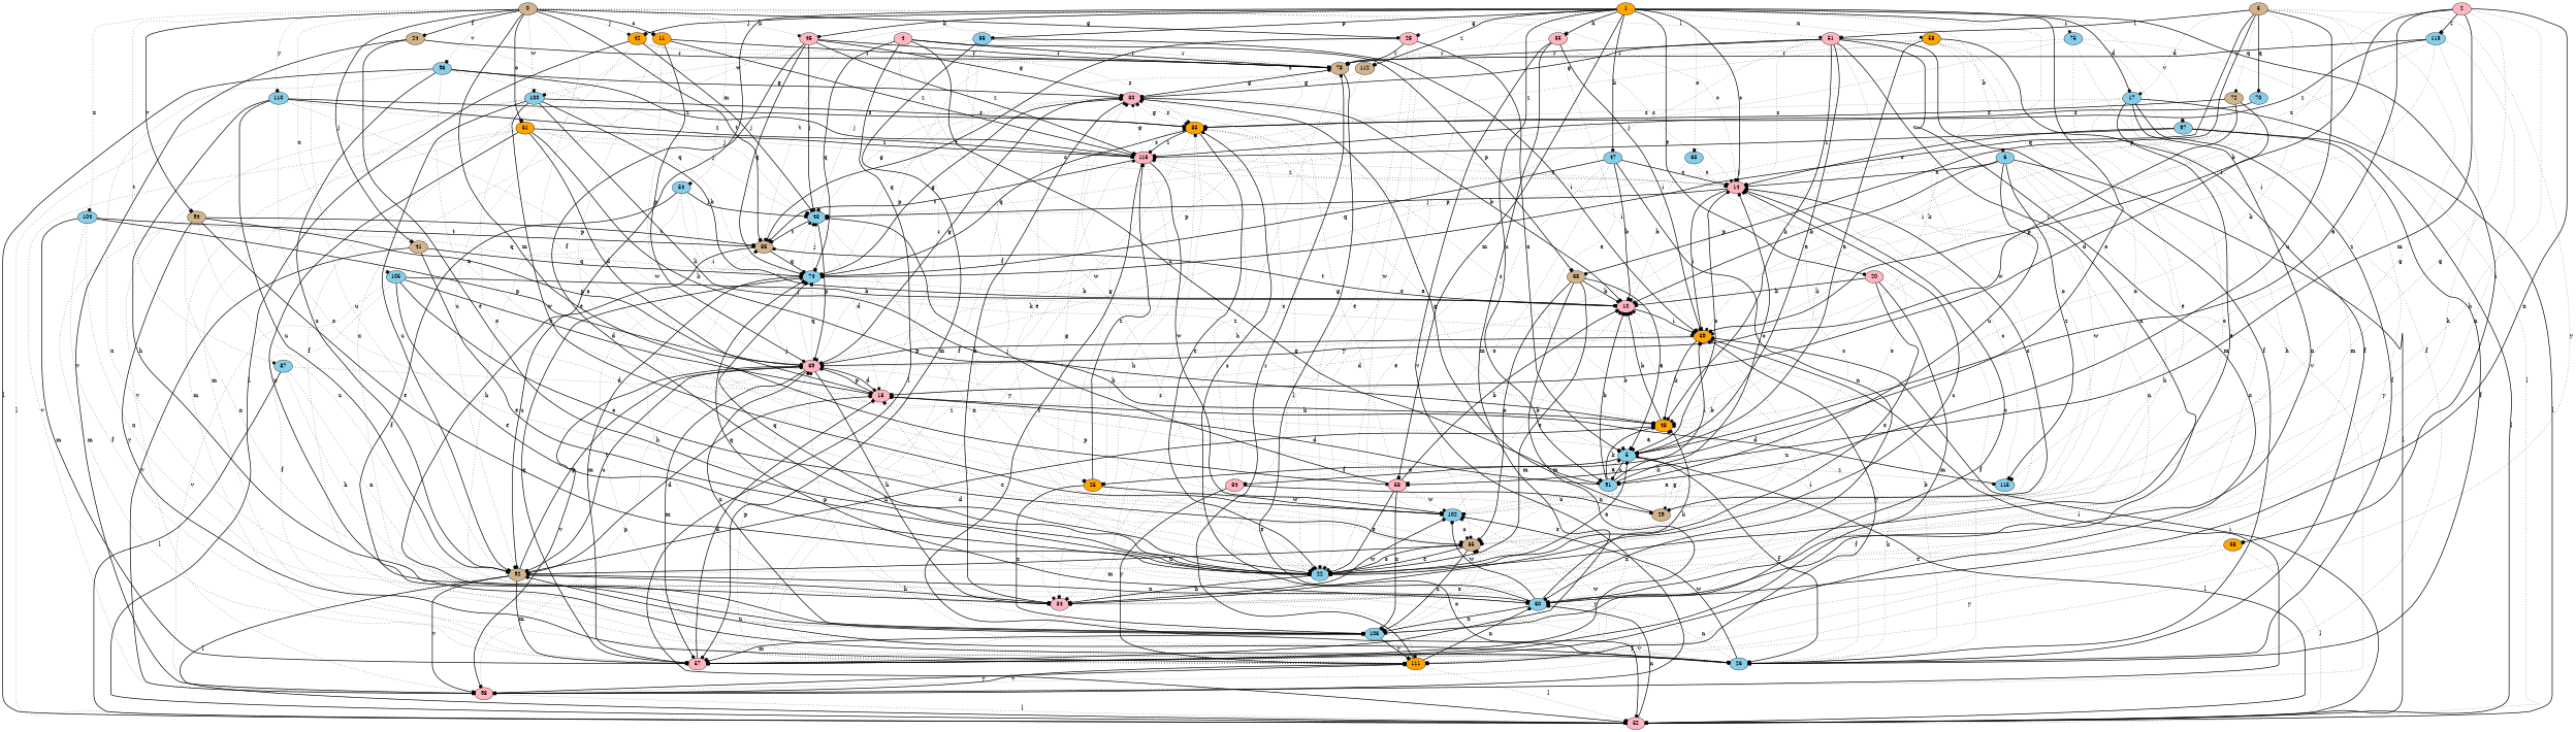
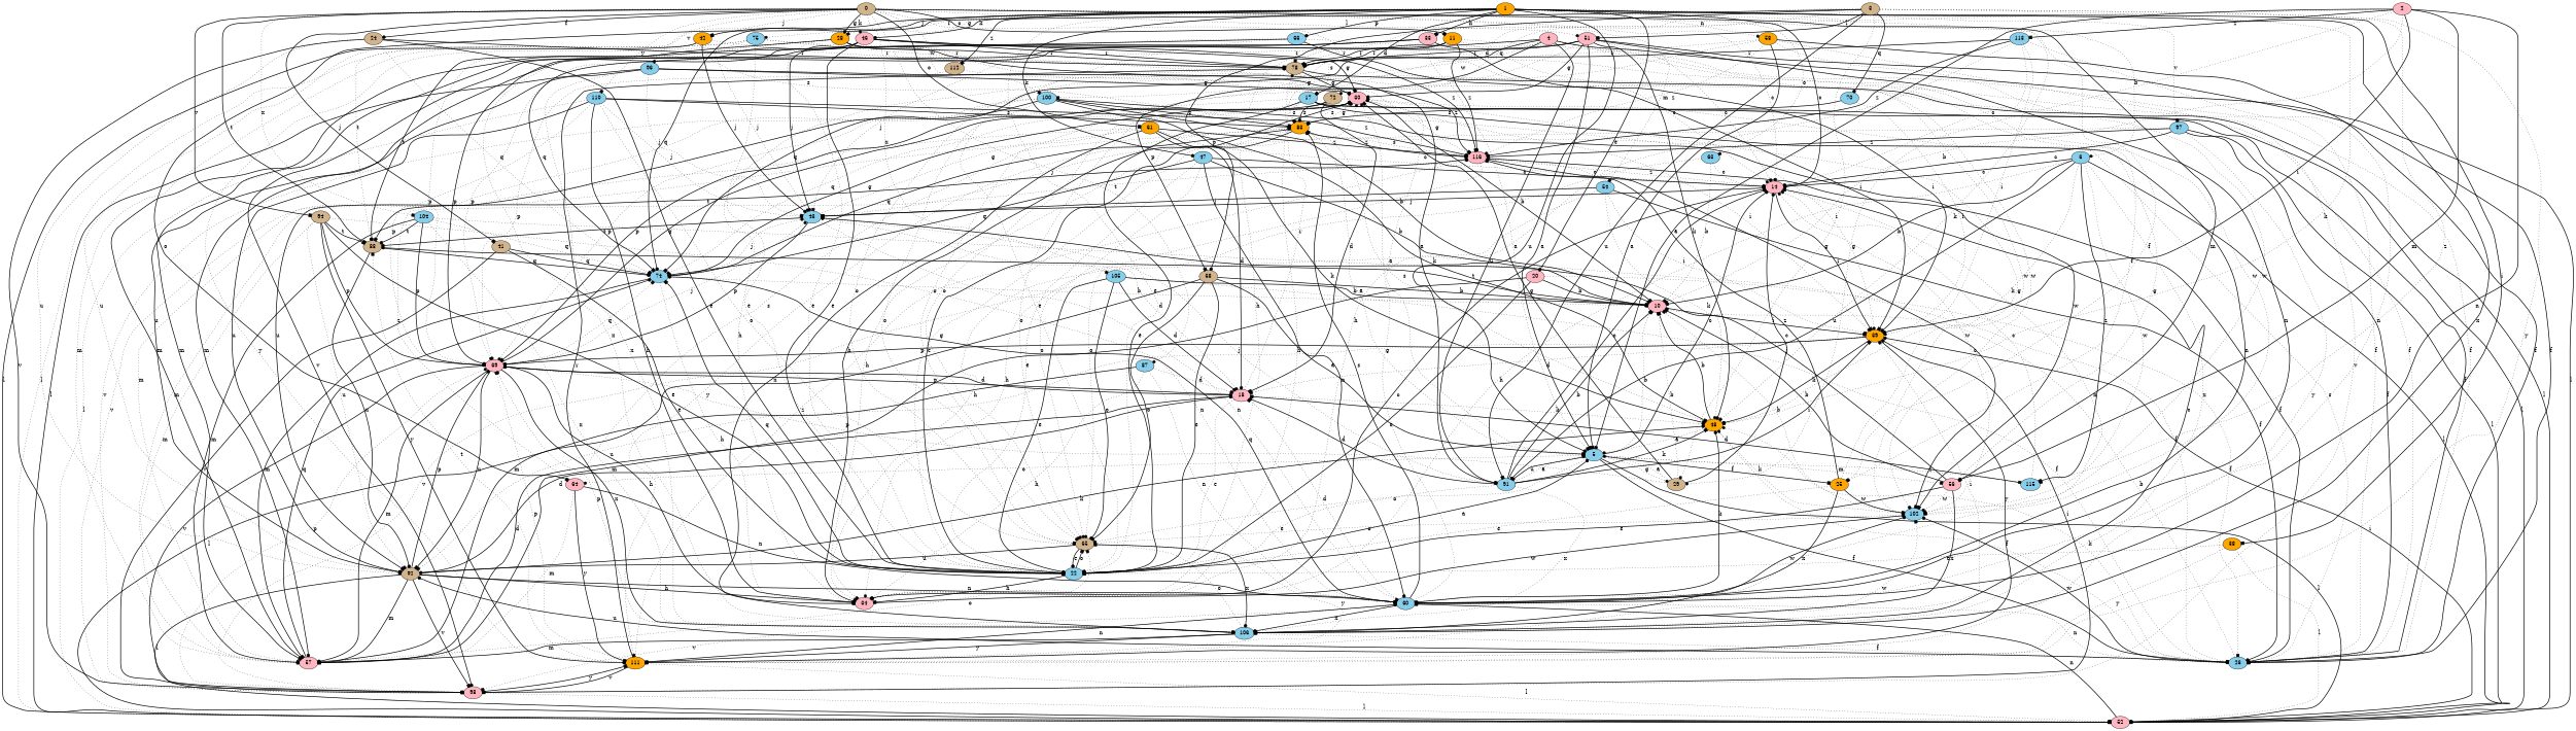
  strict digraph {
    node [fillcolor=skyblue style=filled]
    edge [arrowhead=box style=bold]
    0 [fillcolor=tan]
    11 [fillcolor=orange]
    14 [fillcolor=lightpink]
    24 [fillcolor=tan]
    25 [fillcolor=orange]
-   28 [fillcolor=lightpink]
+   28 [fillcolor=orange]
    41 [fillcolor=tan]
    42 [fillcolor=orange]
    46 [fillcolor=lightpink]
    51 [fillcolor=lightpink]
    54
    56 [fillcolor=lightpink]
    61 [fillcolor=orange]
    83 [fillcolor=orange]
    87
    88 [fillcolor=tan]
    94 [fillcolor=tan]
    96
    100
    104
    105
    110
    78 [fillcolor=tan]
    102
    26
    65 [fillcolor=tan]
    69 [fillcolor=lightpink]
    116 [fillcolor=lightpink]
    39 [fillcolor=orange]
    60
    43
    22
    74
    92 [fillcolor=tan]
    98 [fillcolor=lightpink]
    106
    30 [fillcolor=lightpink]
    5
    111 [fillcolor=orange]
    52 [fillcolor=lightpink]
    48 [fillcolor=orange]
    57 [fillcolor=lightpink]
    34 [fillcolor=lightpink]
    10 [fillcolor=lightpink]
    18 [fillcolor=lightpink]
    1 [fillcolor=orange]
    6
    17
    20 [fillcolor=lightpink]
    33 [fillcolor=lightpink]
    38 [fillcolor=orange]
    47
    58 [fillcolor=orange]
    63
    64 [fillcolor=lightpink]
    66
    75
    91
    97
    112 [fillcolor=tan]
    115
    2 [fillcolor=lightpink]
    29 [fillcolor=tan]
    113
    3 [fillcolor=tan]
    68 [fillcolor=tan]
    70
    72 [fillcolor=tan]
    4 [fillcolor=lightpink]
    0 -> 11 [label=c]
    0 -> 14 [label=c style=dotted]
    0 -> 24 [arrowhead=dot label=f]
    0 -> 25 [label=f style=dotted]
    0 -> 28 [arrowhead=dot label=g]
    0 -> 41 [label=j]
    0 -> 42 [arrowhead=dot label=j style=dotted]
    0 -> 46 [arrowhead=dot label=k style=dotted]
    0 -> 51 [arrowhead=dot label=l style=dotted]
    0 -> 54 [label=m style=dotted]
    0 -> 56 [arrowhead=dot label=m]
    0 -> 61 [label=o]
    0 -> 83 [label=s style=dotted]
    0 -> 87 [arrowhead=dot label=t style=dotted]
    0 -> 88 [label=t]
    0 -> 94 [label=v]
    0 -> 96 [label=v style=dotted]
    0 -> 100 [label=w style=dotted]
    0 -> 104 [label=x style=dotted]
    0 -> 105 [label=x style=dotted]
    0 -> 110 [label=y style=dotted]
    11 -> 78 [label=r]
    11 -> 102 [label=w style=dotted]
    11 -> 26 [label=f style=dotted]
    11 -> 65 [label=o style=dotted]
    11 -> 69 [arrowhead=dot label=p]
    11 -> 116 [arrowhead=dot label=z]
    14 -> 116 [arrowhead=dot label=z style=dotted]
    14 -> 39 [label=i]
    14 -> 60 [label=n style=dotted]
    14 -> 43 [label=j]
    24 -> 78 [label=r]
    24 -> 22 [arrowhead=dot label=e]
    24 -> 74 [label=q style=dotted]
    24 -> 92 [label=u style=dotted]
    24 -> 98 [label=v]
    25 -> 102 [label=w]
    25 -> 116 [label=z]
    25 -> 22 [label=e style=dotted]
    25 -> 106 [label=x]
    25 -> 30 [label=g style=dotted]
    28 -> 88 [arrowhead=dot label=t]
    28 -> 78 [label=r]
    28 -> 102 [label=w style=dotted]
    28 -> 69 [arrowhead=dot label=p style=dotted]
    28 -> 22 [label=e style=dotted]
    28 -> 5 [arrowhead=dot label=a]
    28 -> 111 [label=y style=dotted]
    41 -> 22 [label=e]
    41 -> 74 [arrowhead=dot label=q]
    41 -> 98 [label=v]
    42 -> 83 [label=s style=dotted]
    42 -> 78 [arrowhead=dot label=r style=dotted]
    42 -> 43 [arrowhead=dot label=j]
    42 -> 92 [label=u style=dotted]
    42 -> 52 [label=l]
    46 -> 78 [label=r]
    46 -> 116 [label=z]
    46 -> 43 [arrowhead=dot label=j]
    46 -> 22 [label=e]
    46 -> 74 [label=q]
    46 -> 106 [arrowhead=dot label=x style=dotted]
    46 -> 30 [label=g]
    51 -> 14 [label=c style=dotted]
    51 -> 78 [arrowhead=dot label=r]
    51 -> 26 [label=f]
    51 -> 65 [arrowhead=dot label=o style=dotted]
    51 -> 69 [arrowhead=dot label=p style=dotted]
    51 -> 60 [label=n]
    51 -> 30 [arrowhead=dot label=g]
    51 -> 5 [label=a]
    51 -> 48 [arrowhead=dot label=k]
    51 -> 57 [arrowhead=dot label=m]
    54 -> 26 [arrowhead=dot label=f]
    54 -> 39 [label=i style=dotted]
    54 -> 43 [label=j]
    54 -> 48 [arrowhead=dot label=k style=dotted]
    54 -> 34 [label=h style=dotted]
    56 -> 102 [arrowhead=dot label=w style=dotted]
    56 -> 43 [arrowhead=dot label=j]
    56 -> 22 [label=e]
    56 -> 106 [label=x]
    56 -> 30 [arrowhead=dot label=g style=dotted]
    56 -> 10 [label=b]
    61 -> 14 [label=c style=dotted]
    61 -> 116 [label=z]
    61 -> 98 [arrowhead=dot label=v style=dotted]
    61 -> 106 [arrowhead=dot label=x]
    61 -> 48 [label=k]
    61 -> 57 [label=m style=dotted]
    61 -> 18 [arrowhead=dot label=d]
    83 -> 116 [arrowhead=dot label=z]
    83 -> 22 [arrowhead=dot label=e]
    83 -> 74 [arrowhead=dot label=q]
    83 -> 30 [label=g style=dotted]
    83 -> 5 [arrowhead=dot label=a style=dotted]
    83 -> 111 [label=y style=dotted]
    83 -> 34 [label=h style=dotted]
    87 -> 60 [label=n style=dotted]
    87 -> 52 [label=l]
    87 -> 34 [label=h style=dotted]
    87 -> 18 [label=d style=dotted]
    88 -> 74 [arrowhead=dot label=q]
    88 -> 92 [arrowhead=dot label=u]
    94 -> 88 [label=t]
    94 -> 69 [arrowhead=dot label=p]
    94 -> 60 [arrowhead=dot label=n style=dotted]
    94 -> 22 [label=e]
    94 -> 92 [label=u style=dotted]
    94 -> 111 [arrowhead=dot label=y]
    94 -> 57 [label=m style=dotted]
    96 -> 116 [label=z]
    96 -> 43 [label=j style=dotted]
    96 -> 92 [label=u]
    96 -> 106 [arrowhead=dot label=x style=dotted]
    96 -> 30 [arrowhead=dot label=g]
    96 -> 5 [label=a style=dotted]
    96 -> 52 [arrowhead=dot label=l]
    100 -> 83 [arrowhead=dot label=s]
    100 -> 102 [label=w]
    100 -> 65 [arrowhead=dot label=o style=dotted]
    100 -> 92 [label=u]
    100 -> 98 [arrowhead=dot label=v style=dotted]
    100 -> 48 [label=k]
    100 -> 57 [label=m style=dotted]
    100 -> 10 [arrowhead=dot label=b]
    104 -> 88 [arrowhead=dot label=t]
    104 -> 26 [label=f style=dotted]
    104 -> 69 [arrowhead=dot label=p]
    104 -> 74 [label=q style=dotted]
    104 -> 106 [arrowhead=dot label=x style=dotted]
    104 -> 57 [arrowhead=dot label=m]
    105 -> 26 [arrowhead=dot label=f style=dotted]
    105 -> 65 [arrowhead=dot label=o]
    105 -> 22 [arrowhead=dot label=e]
    105 -> 98 [label=v style=dotted]
    105 -> 10 [label=b]
    105 -> 18 [arrowhead=dot label=d]
    110 -> 83 [label=s]
    110 -> 65 [arrowhead=dot label=o style=dotted]
    110 -> 69 [arrowhead=dot label=p style=dotted]
    110 -> 116 [arrowhead=dot label=z]
    110 -> 43 [label=j style=dotted]
    110 -> 92 [arrowhead=dot label=u]
    110 -> 52 [label=l style=dotted]
    110 -> 34 [arrowhead=dot label=h]
    78 -> 30 [arrowhead=dot label=g]
    78 -> 52 [arrowhead=dot label=l]
    78 -> 34 [label=h style=dotted]
    102 -> 14 [arrowhead=dot label=c style=dotted]
    102 -> 65 [arrowhead=dot label=o style=dotted]
    102 -> 48 [arrowhead=dot label=k style=dotted]
    102 -> 10 [label=b style=dotted]
    26 -> 83 [label=s style=dotted]
    26 -> 102 [arrowhead=dot label=w]
    26 -> 60 [arrowhead=dot label=n style=dotted]
    26 -> 92 [arrowhead=dot label=u]
    26 -> 48 [arrowhead=dot label=k style=dotted]
    26 -> 10 [label=b style=dotted]
    65 -> 22 [arrowhead=dot label=e]
    65 -> 92 [arrowhead=dot label=u]
    65 -> 106 [arrowhead=dot label=x]
    65 -> 111 [arrowhead=dot label=y style=dotted]
    69 -> 43 [arrowhead=dot label=j style=dotted]
    69 -> 74 [label=q style=dotted]
    69 -> 92 [label=u]
    69 -> 98 [arrowhead=dot label=v]
    69 -> 106 [label=x]
    69 -> 30 [arrowhead=dot label=g]
    69 -> 57 [arrowhead=dot label=m]
    69 -> 34 [label=h]
    69 -> 18 [arrowhead=dot label=d]
    116 -> 14 [arrowhead=dot label=c style=dotted]
    116 -> 83 [label=s style=dotted]
    116 -> 88 [label=t]
    116 -> 102 [label=w]
    116 -> 26 [arrowhead=dot label=f]
    116 -> 30 [arrowhead=dot label=g style=dotted]
    116 -> 34 [arrowhead=dot label=h style=dotted]
    39 -> 69 [arrowhead=dot label=p]
    39 -> 92 [label=u style=dotted]
    39 -> 111 [label=y]
    39 -> 48 [arrowhead=dot label=k]
    39 -> 18 [label=d style=dotted]
    60 -> 83 [arrowhead=dot label=s]
    60 -> 102 [arrowhead=dot label=w]
    60 -> 74 [arrowhead=dot label=q]
    60 -> 98 [label=v style=dotted]
    60 -> 106 [arrowhead=dot label=x]
    60 -> 30 [arrowhead=dot label=g style=dotted]
    60 -> 48 [arrowhead=dot label=k]
    60 -> 18 [label=d style=dotted]
    43 -> 88 [arrowhead=dot label=t]
    43 -> 69 [arrowhead=dot label=p]
    43 -> 60 [label=n style=dotted]
    43 -> 30 [label=g style=dotted]
    43 -> 18 [arrowhead=dot label=d style=dotted]
    22 -> 65 [label=o]
    22 -> 74 [label=q]
    22 -> 30 [arrowhead=dot label=g style=dotted]
    22 -> 5 [arrowhead=dot label=a]
    22 -> 34 [label=h]
    74 -> 43 [arrowhead=dot label=j style=dotted]
    74 -> 30 [arrowhead=dot label=g]
    74 -> 57 [label=m]
    74 -> 34 [label=h style=dotted]
    74 -> 10 [label=b style=dotted]
    92 -> 69 [arrowhead=dot label=p]
    92 -> 60 [label=n]
    92 -> 98 [label=v]
    92 -> 52 [label=l]
    92 -> 48 [arrowhead=dot label=k]
    92 -> 57 [label=m]
    92 -> 34 [label=h]
    92 -> 18 [arrowhead=dot label=d]
    98 -> 69 [arrowhead=dot label=p style=dotted]
    98 -> 39 [arrowhead=dot label=i]
    98 -> 111 [label=y]
    98 -> 52 [arrowhead=dot label=l style=dotted]
    106 -> 14 [label=c]
    106 -> 26 [label=f style=dotted]
    106 -> 65 [label=o style=dotted]
    106 -> 69 [arrowhead=dot label=p style=dotted]
    106 -> 39 [label=i style=dotted]
    106 -> 111 [label=y]
    106 -> 57 [arrowhead=dot label=m]
    30 -> 83 [arrowhead=dot label=s style=dotted]
    30 -> 39 [arrowhead=dot label=i style=dotted]
    30 -> 74 [arrowhead=dot label=q style=dotted]
    30 -> 34 [arrowhead=dot label=h]
    30 -> 10 [arrowhead=dot label=b]
    5 -> 14 [arrowhead=dot label=c]
    5 -> 25 [label=f]
    5 -> 56 [label=m style=dotted]
    5 -> 26 [arrowhead=dot label=f]
    5 -> 65 [arrowhead=dot label=o style=dotted]
    5 -> 52 [label=l]
    5 -> 10 [label=b style=dotted]
    5 -> 64 [arrowhead=dot label=o style=dotted]
    5 -> 91 [arrowhead=dot label=u]
    5 -> 115 [label=z style=dotted]
    5 -> 29 [arrowhead=dot label=g style=dotted]
    111 -> 88 [label=t style=dotted]
    111 -> 78 [arrowhead=dot label=r]
    111 -> 102 [label=w style=dotted]
    111 -> 69 [label=p style=dotted]
    111 -> 116 [arrowhead=dot label=z style=dotted]
    111 -> 60 [arrowhead=dot label=n]
    111 -> 98 [label=v]
    111 -> 52 [label=l style=dotted]
    52 -> 39 [arrowhead=dot label=i]
    52 -> 60 [label=n]
    48 -> 83 [label=s style=dotted]
    48 -> 26 [arrowhead=dot label=f style=dotted]
    48 -> 5 [arrowhead=dot label=a style=dotted]
    48 -> 10 [label=b]
    57 -> 65 [label=o style=dotted]
    57 -> 74 [arrowhead=dot label=q]
    57 -> 18 [arrowhead=dot label=d]
    34 -> 14 [label=c]
    34 -> 102 [arrowhead=dot label=w]
    10 -> 88 [arrowhead=dot label=t]
    10 -> 39 [label=i]
    18 -> 78 [arrowhead=dot label=r style=dotted]
    18 -> 69 [arrowhead=dot label=p]
    18 -> 22 [label=e style=dotted]
    18 -> 48 [arrowhead=dot label=k style=dotted]
    1 -> 14 [arrowhead=dot label=c]
    1 -> 28 [label=g style=dotted]
    1 -> 42 [label=j]
    1 -> 46 [arrowhead=dot label=k]
-   1 -> 56 [label=m]
    1 -> 88 [arrowhead=dot label=t style=dotted]
    1 -> 22 [label=e style=dotted]
    1 -> 106 [label=x]
    1 -> 48 [label=k style=dotted]
    1 -> 6 [arrowhead=dot label=b style=dotted]
    1 -> 17 [arrowhead=dot label=d]
    1 -> 20 [arrowhead=dot label=e]
    1 -> 33 [label=h]
    1 -> 38 [label=i]
    1 -> 47 [arrowhead=dot label=k]
    1 -> 58 [arrowhead=dot label=n style=dotted]
    1 -> 63 [label=o style=dotted]
    1 -> 64 [label=o]
    1 -> 66 [arrowhead=dot label=p]
    1 -> 75 [arrowhead=dot label=r style=dotted]
    1 -> 91 [label=u]
    1 -> 97 [label=v style=dotted]
    1 -> 112 [label=z]
    6 -> 14 [arrowhead=dot label=c]
    6 -> 102 [label=w style=dotted]
    6 -> 106 [label=x style=dotted]
    6 -> 52 [arrowhead=dot label=l]
    6 -> 48 [arrowhead=dot label=k style=dotted]
    6 -> 34 [label=h style=dotted]
    6 -> 10 [arrowhead=dot label=b]
    6 -> 91 [arrowhead=dot label=u]
    6 -> 115 [label=z]
    17 -> 83 [arrowhead=dot label=s style=dotted]
    17 -> 26 [arrowhead=dot label=f]
    17 -> 65 [arrowhead=dot label=o style=dotted]
    17 -> 69 [arrowhead=dot label=p style=dotted]
    17 -> 60 [arrowhead=dot label=n]
    17 -> 22 [label=e]
    17 -> 52 [arrowhead=dot label=l]
    17 -> 34 [arrowhead=dot label=h style=dotted]
    20 -> 26 [label=f style=dotted]
    20 -> 22 [label=e]
    20 -> 57 [label=m]
    20 -> 10 [label=b]
    33 -> 14 [arrowhead=dot label=c style=dotted]
    33 -> 78 [arrowhead=dot label=r style=dotted]
    33 -> 39 [arrowhead=dot label=i]
    33 -> 98 [arrowhead=dot label=v]
    33 -> 5 [label=a style=dotted]
    33 -> 57 [label=m]
    38 -> 22 [arrowhead=dot label=e style=dotted]
    38 -> 111 [label=y style=dotted]
    38 -> 52 [arrowhead=dot label=l style=dotted]
    47 -> 14 [arrowhead=dot label=c]
    47 -> 65 [arrowhead=dot label=o style=dotted]
    47 -> 60 [arrowhead=dot label=n]
    47 -> 22 [arrowhead=dot label=e style=dotted]
    47 -> 74 [label=q]
    47 -> 10 [label=b]
    58 -> 78 [arrowhead=dot label=r style=dotted]
    58 -> 102 [label=w style=dotted]
    58 -> 26 [label=f]
    58 -> 65 [arrowhead=dot label=o style=dotted]
    58 -> 116 [arrowhead=dot label=z style=dotted]
    58 -> 98 [label=v style=dotted]
    58 -> 5 [label=a]
    63 -> 14 [label=c style=dotted]
    63 -> 65 [arrowhead=dot label=o style=dotted]
    63 -> 10 [label=b style=dotted]
    64 -> 83 [label=s style=dotted]
    64 -> 116 [arrowhead=dot label=z style=dotted]
-   64 -> 29 [label=n]
+   64 -> 60 [label=n]
    64 -> 111 [label=y]
    64 -> 57 [label=m style=dotted]
    66 -> 78 [label=r style=dotted]
    66 -> 26 [arrowhead=dot label=f style=dotted]
    66 -> 39 [label=i]
    66 -> 43 [label=j style=dotted]
    66 -> 22 [label=e style=dotted]
    66 -> 57 [arrowhead=dot label=m]
    75 -> 78 [label=r style=dotted]
    75 -> 26 [label=f style=dotted]
    75 -> 43 [arrowhead=dot label=j style=dotted]
    75 -> 22 [label=e style=dotted]
    75 -> 52 [label=l style=dotted]
    75 -> 57 [label=m style=dotted]
    91 -> 14 [arrowhead=dot label=c]
    91 -> 39 [label=i]
    91 -> 43 [arrowhead=dot label=j style=dotted]
    91 -> 22 [arrowhead=dot label=e style=dotted]
    91 -> 106 [label=x style=dotted]
    91 -> 5 [label=a style=dotted]
    91 -> 48 [label=k]
    91 -> 10 [label=b]
    91 -> 18 [arrowhead=dot label=d]
    97 -> 14 [arrowhead=dot label=c]
    97 -> 26 [arrowhead=dot label=f]
    97 -> 116 [label=z]
    97 -> 43 [label=j style=dotted]
    97 -> 111 [label=y style=dotted]
    97 -> 52 [arrowhead=dot label=l]
    112 -> 69 [arrowhead=dot label=p style=dotted]
    112 -> 30 [arrowhead=dot label=g style=dotted]
    115 -> 14 [label=c style=dotted]
    115 -> 18 [label=d]
    2 -> 56 [label=m]
    2 -> 39 [arrowhead=dot label=i]
    2 -> 60 [arrowhead=dot label=n]
    2 -> 5 [arrowhead=dot label=a]
    2 -> 34 [arrowhead=dot label=h style=dotted]
    2 -> 10 [label=b style=dotted]
    2 -> 29 [arrowhead=dot label=g style=dotted]
    2 -> 113 [label=z]
    29 -> 14 [arrowhead=dot label=c]
    29 -> 69 [arrowhead=dot label=p style=dotted]
    29 -> 30 [label=g]
    29 -> 5 [arrowhead=dot label=a style=dotted]
    29 -> 10 [label=b style=dotted]
    113 -> 14 [arrowhead=dot label=c style=dotted]
    113 -> 78 [label=r]
    113 -> 116 [arrowhead=dot label=z]
    113 -> 39 [label=i style=dotted]
    113 -> 60 [label=n style=dotted]
    113 -> 34 [arrowhead=dot label=h style=dotted]
    3 -> 51 [label=l]
    3 -> 74 [arrowhead=dot label=q]
    3 -> 111 [arrowhead=dot label=y style=dotted]
    3 -> 48 [label=k style=dotted]
    3 -> 17 [arrowhead=dot label=d style=dotted]
    3 -> 91 [label=u]
    3 -> 115 [label=z style=dotted]
    3 -> 29 [arrowhead=dot label=g style=dotted]
    3 -> 68 [arrowhead=dot label=p]
    3 -> 70 [arrowhead=dot label=q]
    3 -> 72 [arrowhead=dot label=q style=dotted]
    68 -> 65 [arrowhead=dot label=o]
    68 -> 22 [label=e]
    68 -> 5 [label=a]
    68 -> 57 [arrowhead=dot label=m]
    68 -> 10 [arrowhead=dot label=b]
    70 -> 83 [label=s]
    70 -> 39 [arrowhead=dot label=i style=dotted]
    72 -> 83 [arrowhead=dot label=s]
    72 -> 69 [label=p]
    72 -> 39 [arrowhead=dot label=i style=dotted]
    72 -> 18 [label=d]
    4 -> 25 [arrowhead=dot label=f style=dotted]
    4 -> 100 [label=w style=dotted]
    4 -> 78 [label=r]
    4 -> 102 [label=w style=dotted]
    4 -> 74 [label=q]
    4 -> 52 [label=l]
    4 -> 91 [arrowhead=dot label=u]
    4 -> 68 [label=p]
  }
